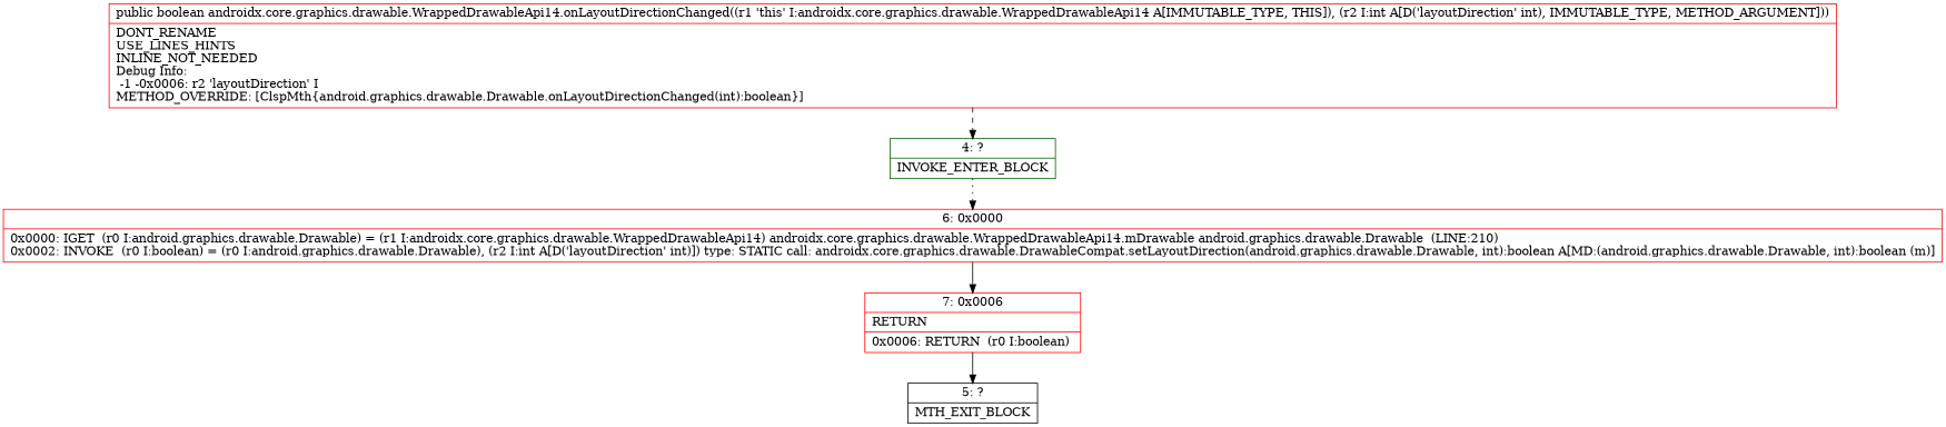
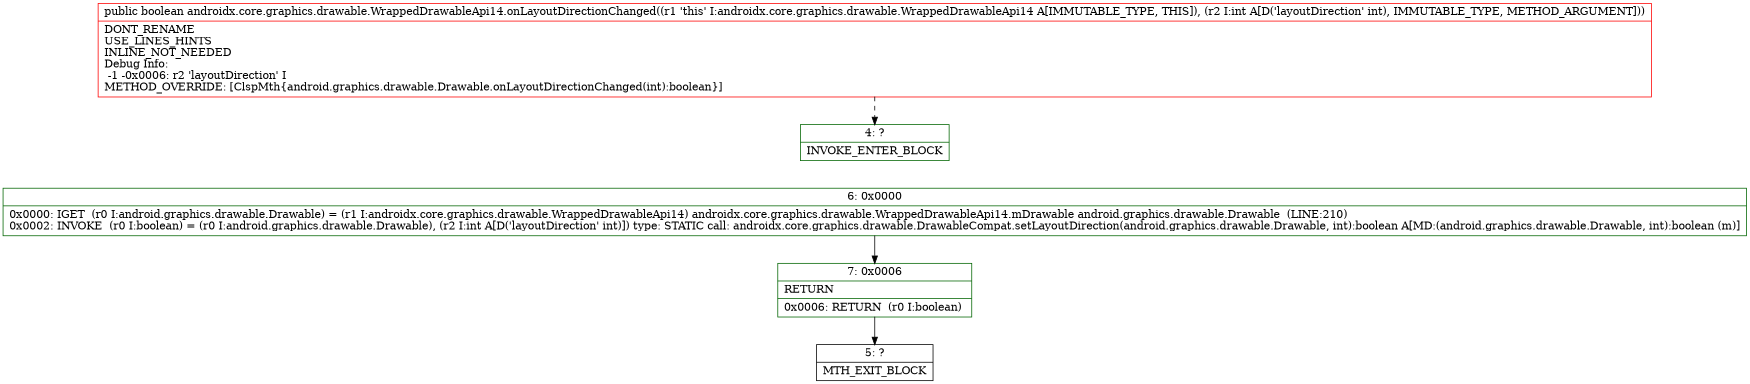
  digraph {
    node [color=darkgreen shape=record]
    edge [style=solid]
    n1 [label="{4\:\ ?|INVOKE_ENTER_BLOCK\l}"]
-   n2 [color=red label="{6\:\ 0x0000|0x0000: IGET  (r0 I:android.graphics.drawable.Drawable) = (r1 I:androidx.core.graphics.drawable.WrappedDrawableApi14) androidx.core.graphics.drawable.WrappedDrawableApi14.mDrawable android.graphics.drawable.Drawable  (LINE:210)\l0x0002: INVOKE  (r0 I:boolean) = (r0 I:android.graphics.drawable.Drawable), (r2 I:int A[D('layoutDirection' int)]) type: STATIC call: androidx.core.graphics.drawable.DrawableCompat.setLayoutDirection(android.graphics.drawable.Drawable, int):boolean A[MD:(android.graphics.drawable.Drawable, int):boolean (m)]\l}"]
-   n3 [color=red label="{7\:\ 0x0006|RETURN\l|0x0006: RETURN  (r0 I:boolean) \l}"]
+   n2 [label="{6\:\ 0x0000|0x0000: IGET  (r0 I:android.graphics.drawable.Drawable) = (r1 I:androidx.core.graphics.drawable.WrappedDrawableApi14) androidx.core.graphics.drawable.WrappedDrawableApi14.mDrawable android.graphics.drawable.Drawable  (LINE:210)\l0x0002: INVOKE  (r0 I:boolean) = (r0 I:android.graphics.drawable.Drawable), (r2 I:int A[D('layoutDirection' int)]) type: STATIC call: androidx.core.graphics.drawable.DrawableCompat.setLayoutDirection(android.graphics.drawable.Drawable, int):boolean A[MD:(android.graphics.drawable.Drawable, int):boolean (m)]\l}"]
+   n3 [label="{7\:\ 0x0006|RETURN\l|0x0006: RETURN  (r0 I:boolean) \l}"]
    n4 [color=black label="{5\:\ ?|MTH_EXIT_BLOCK\l}"]
    n5 [color=red label="{public boolean androidx.core.graphics.drawable.WrappedDrawableApi14.onLayoutDirectionChanged((r1 'this' I:androidx.core.graphics.drawable.WrappedDrawableApi14 A[IMMUTABLE_TYPE, THIS]), (r2 I:int A[D('layoutDirection' int), IMMUTABLE_TYPE, METHOD_ARGUMENT]))  | DONT_RENAME\lUSE_LINES_HINTS\lINLINE_NOT_NEEDED\lDebug Info:\l  \-1 \-0x0006: r2 'layoutDirection' I\lMETHOD_OVERRIDE: [ClspMth\{android.graphics.drawable.Drawable.onLayoutDirectionChanged(int):boolean\}]\l}"]
-   n1 -> n2 [style=dotted]
    n2 -> n3
    n3 -> n4
    n5 -> n1 [style=dashed]
  }
